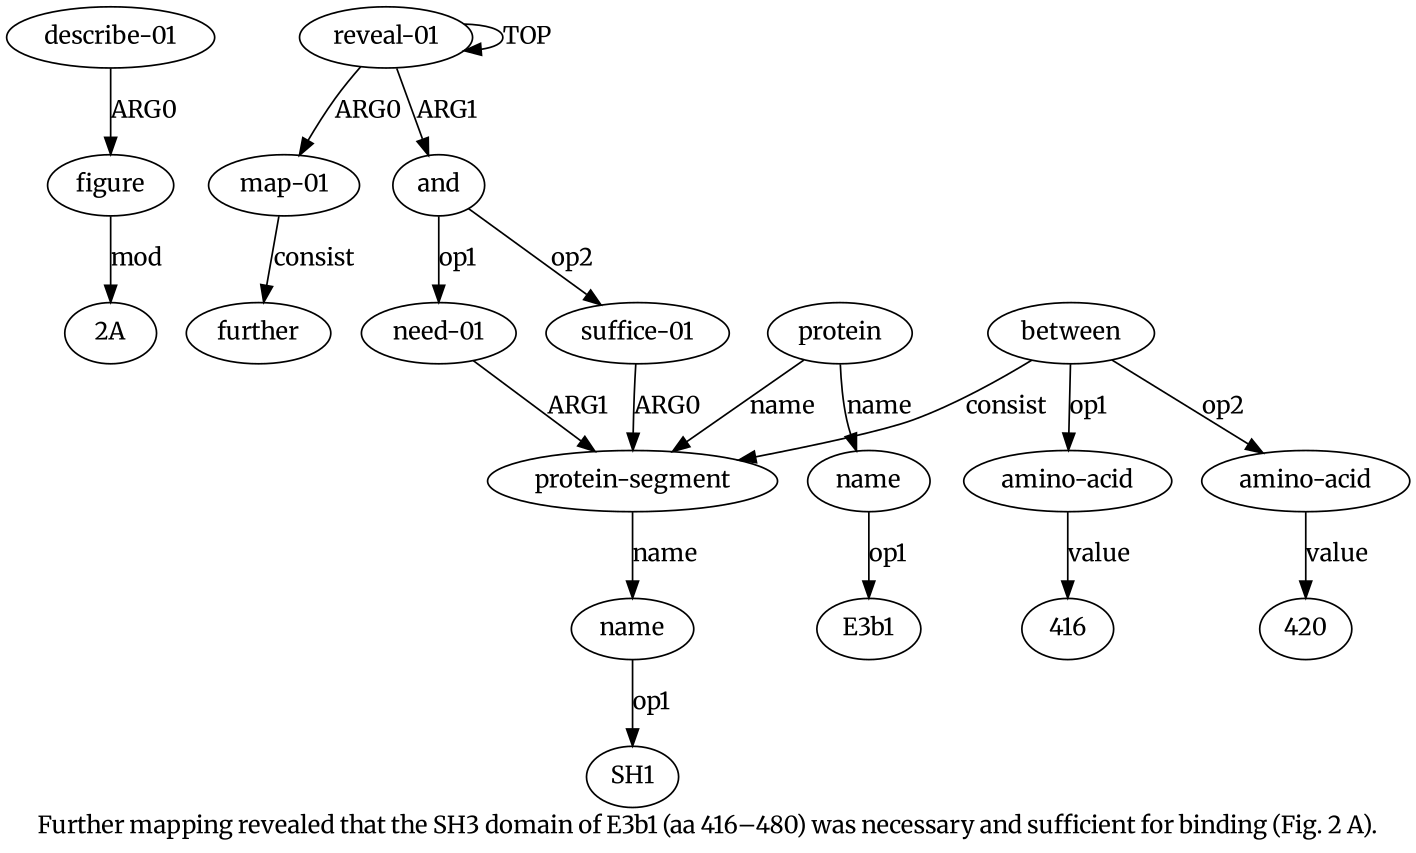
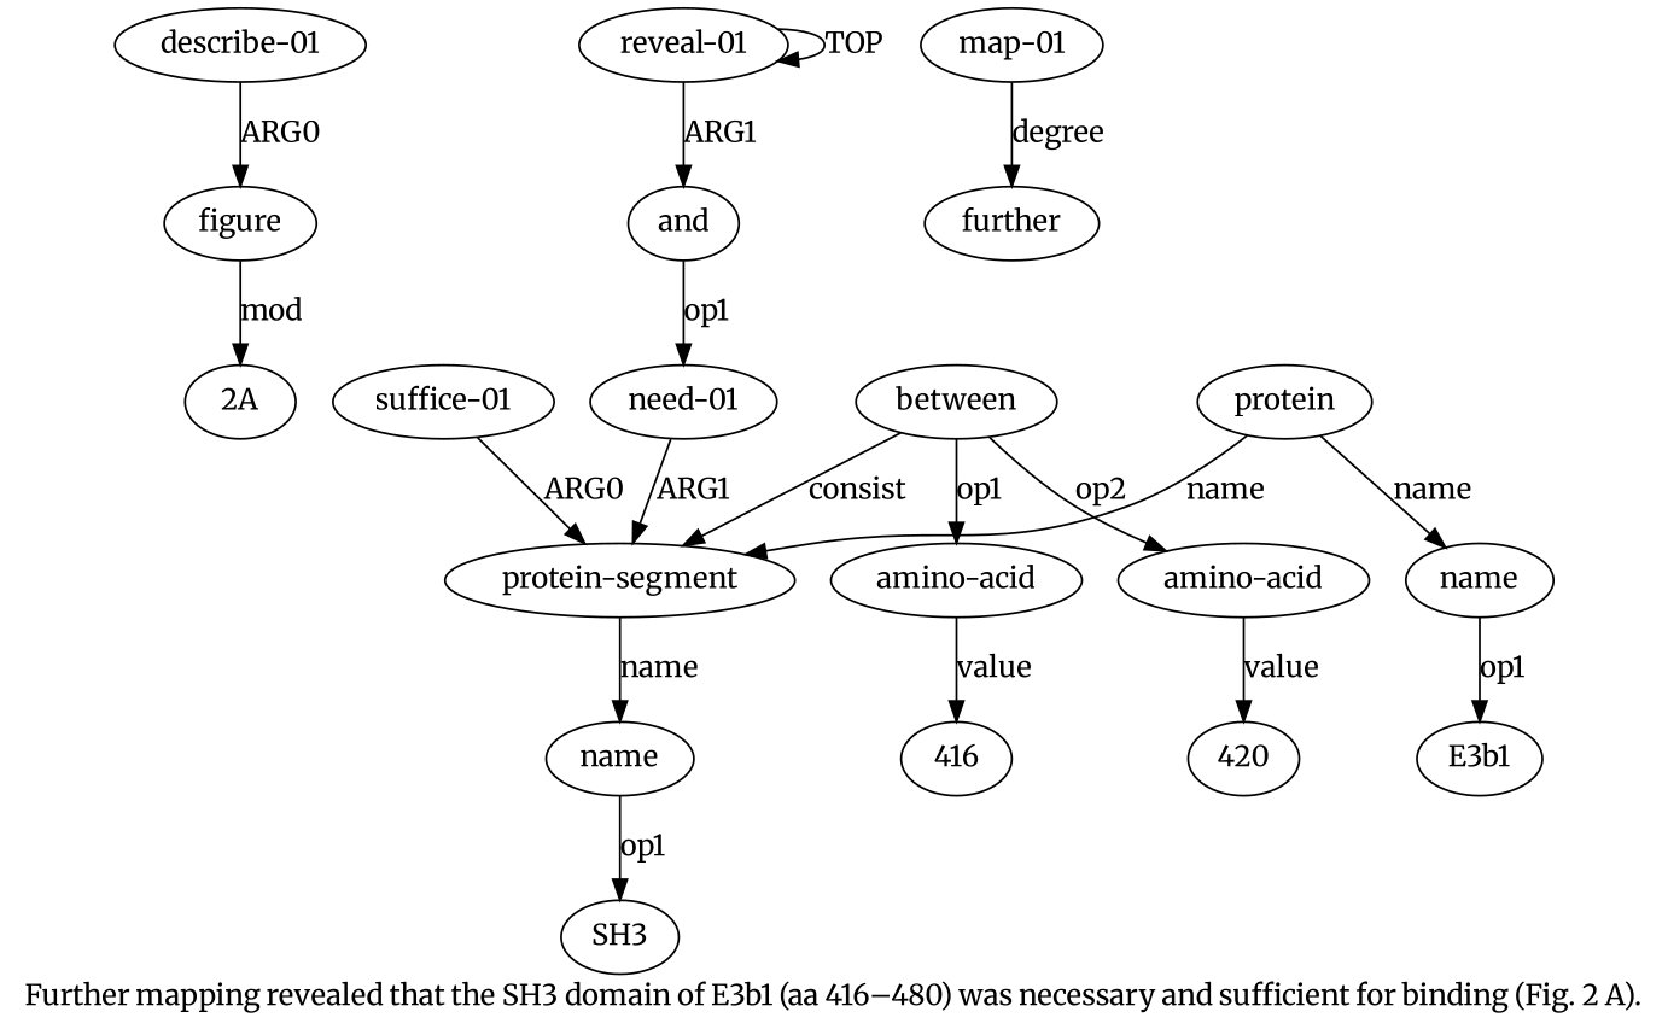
  digraph {
    fontname=Merriweather
    label="Further mapping revealed that the SH3 domain of E3b1 (aa 416–480) was necessary and sufficient for binding (Fig. 2 A)."
    node [color=black fontname=Merriweather gold_ind=-1 gold_label="amino-acid" test_ind=-1 test_label="amino-acid"]
    edge [color=black fontname=Merriweather gold_label=op1 test_label=op1]
    n1 [gold_ind=15 gold_label=figure label=figure test_ind=15 test_label=figure]
    n2 [gold_label="2A" label="2A" test_label="2A"]
    n3 [gold_ind=14 gold_label="describe-01" label="describe-01" test_ind=14 test_label="describe-01"]
    n4 [gold_ind=0 gold_label="reveal-01" label="reveal-01" test_ind=0 test_label="reveal-01"]
    n5 [gold_ind=1 gold_label="map-01" label="map-01" test_ind=1 test_label="map-01"]
    n6 [gold_ind=3 gold_label=and label=and test_ind=3 test_label=and]
    n7 [gold_ind=2 gold_label=further label=further test_ind=2 test_label=further]
    n8 [gold_ind=13 gold_label="suffice-01" label="suffice-01" test_ind=13 test_label="suffice-01"]
    n9 [gold_ind=4 gold_label="need-01" label="need-01" test_ind=4 test_label="need-01"]
-   n10 [gold_label=SH3 label=SH1 test_label=SH3]
+   n10 [gold_label=SH3 label=SH3 test_label=SH3]
    n11 [gold_ind=11 label="amino-acid" test_ind=11]
    n12 [gold_label=416 label=416 test_label=416]
    n13 [gold_ind=10 gold_label=between label=between test_ind=10 test_label=between]
    n14 [gold_ind=12 label="amino-acid" test_ind=12]
    n15 [gold_ind=6 gold_label="protein-segment" label="protein-segment" test_ind=6 test_label="protein-segment"]
    n16 [gold_label=480 label=420 test_label=480]
    n17 [gold_ind=7 gold_label=name label=name test_ind=7 test_label=name]
    n18 [gold_ind=9 gold_label=name label=name test_ind=9 test_label=name]
    n19 [gold_label=E3b1 label=E3b1 test_label=E3b1]
    n20 [gold_ind=8 gold_label=protein label=protein test_ind=8 test_label=protein]
    n1 -> n2 [gold_label=mod label=mod test_label=mod]
    n3 -> n1 [gold_label=ARG0 label=ARG0 test_label=ARG0]
    n4 -> n4 [gold_label=TOP label=TOP test_label=TOP]
-   n4 -> n5 [gold_label=ARG0 label=ARG0 test_label=ARG0]
    n4 -> n6 [gold_label=ARG1 label=ARG1 test_label=ARG1]
-   n5 -> n7 [gold_label=degree label=consist test_label=degree]
-   n6 -> n8 [gold_label=op2 label=op2 test_label=op2]
+   n5 -> n7 [gold_label=degree label=degree test_label=degree]
    n6 -> n9 [label=op1]
    n8 -> n15 [gold_label=ARG0 label=ARG0 test_label=ARG0]
    n9 -> n15 [gold_label=ARG1 label=ARG1 test_label=ARG1]
    n11 -> n12 [gold_label=value label=value test_label=value]
    n13 -> n11 [label=op1]
    n13 -> n14 [gold_label=op2 label=op2 test_label=op2]
    n13 -> n15 [gold_label=consist label=consist test_label=consist]
    n14 -> n16 [gold_label=value label=value test_label=value]
    n15 -> n17 [gold_label=name label=name test_label=name]
    n17 -> n10 [label=op1]
    n18 -> n19 [label=op1]
    n20 -> n15 [gold_label=part label=name test_label=part]
    n20 -> n18 [gold_label=name label=name test_label=name]
  }
